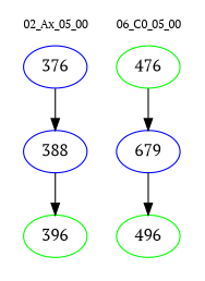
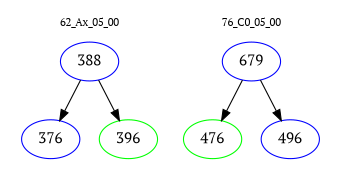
  digraph {
    fontname="PT Serif"
    node [color=blue fontname="PT Serif"]
    edge [color=black fontname="PT Serif"]
    n1 [label=388]
    n2 [label=376]
    n3 [color=green label=396]
    n4 [label=679]
    n5 [color=green label=476]
-   n6 [color=green label=496]
+   n6 [label=496]
    subgraph cluster_1 {
      color=white
      fontsize=10
-     label="02_Ax_05_00"
+     label="62_Ax_05_00"
      n1
      n2
      n3
    }
    subgraph cluster_2 {
      color=white
      fontsize=10
-     label="06_C0_05_00"
+     label="76_C0_05_00"
      n4
      n5
      n6
    }
-   n2 -> n1
+   n1 -> n2
    n1 -> n3
-   n5 -> n4
+   n4 -> n5
    n4 -> n6
  }
